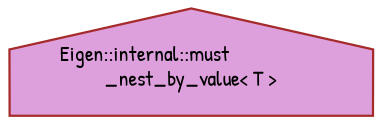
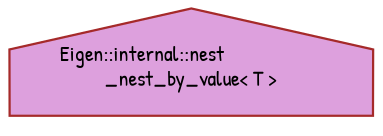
  digraph {
    rankdir=LR
    fontname="Patrick Hand"
-   n1 [color=brown fillcolor=plum fontname="Patrick Hand" fontsize=10 height=0.2 label="Eigen::internal::must\l_nest_by_value\< T \>" shape=house style=filled width=0.4]
+   n1 [color=brown fillcolor=plum fontname="Patrick Hand" fontsize=10 height=0.2 label="Eigen::internal::nest\l_nest_by_value\< T \>" shape=house style=filled width=0.4]
  }
